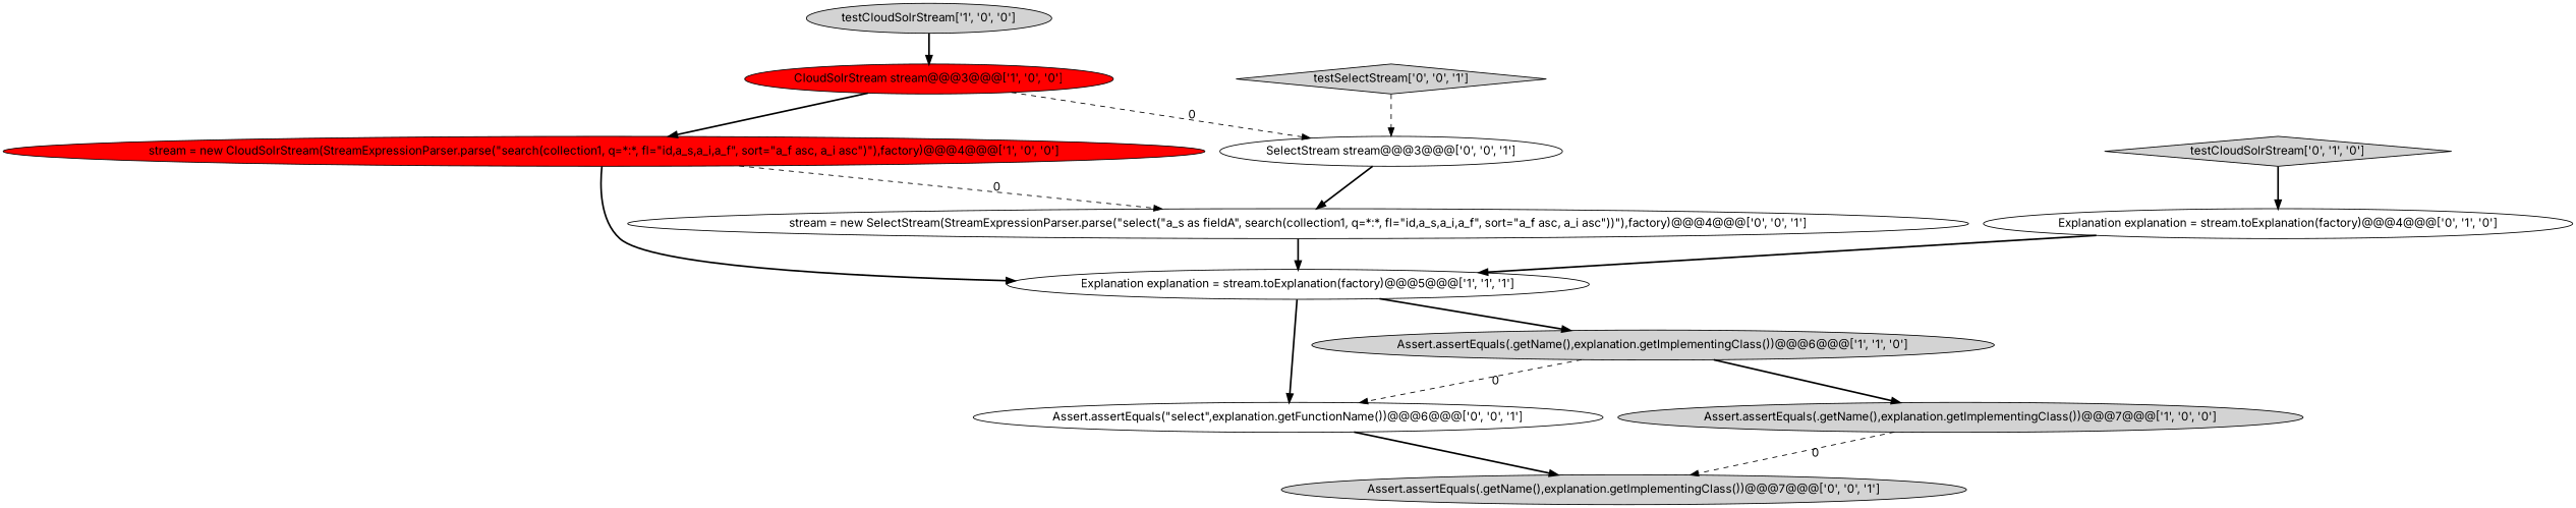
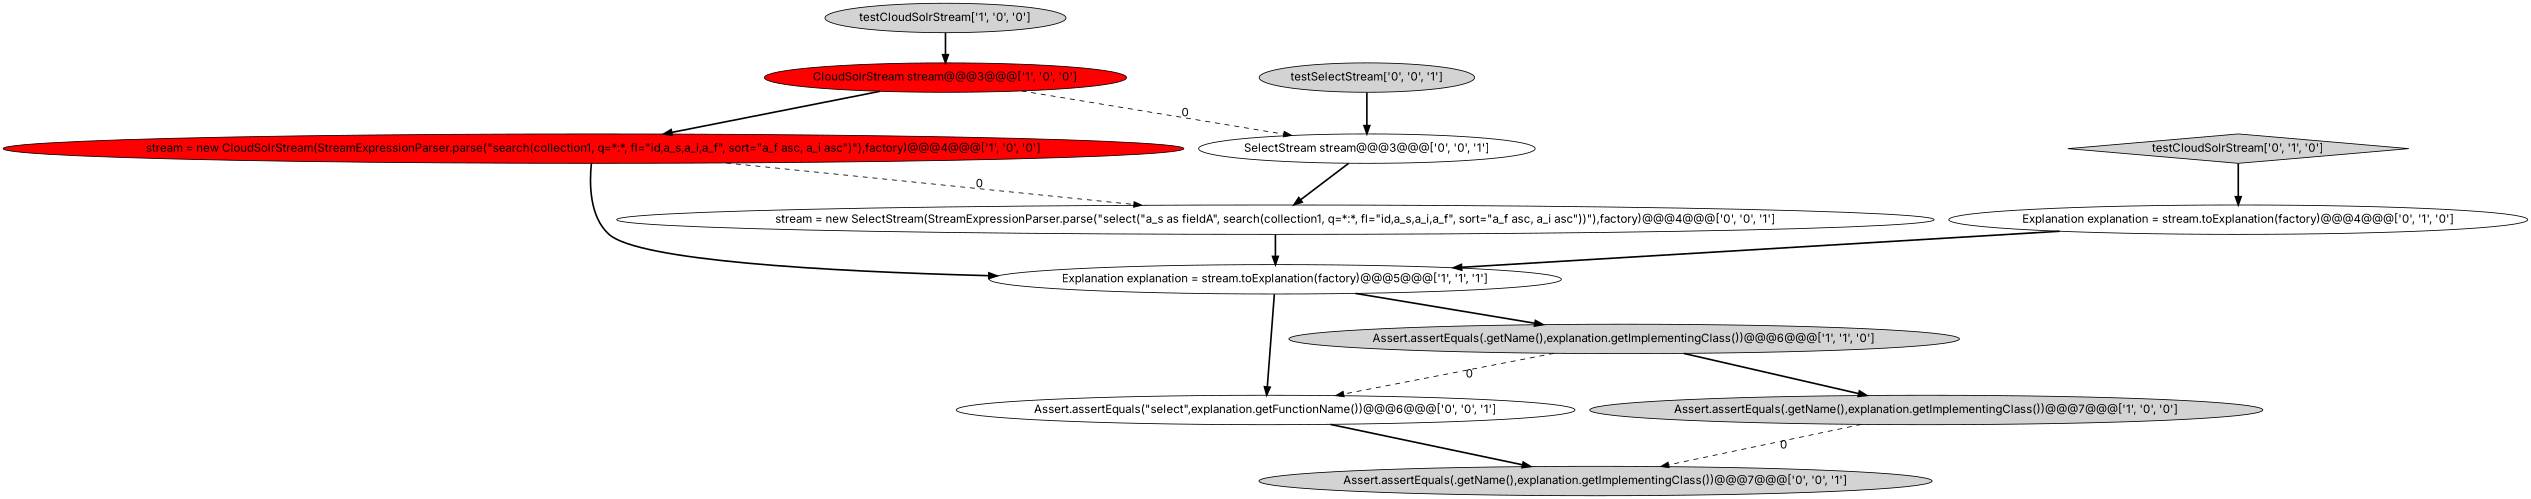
  digraph {
    fontname=Inter
    node [fillcolor=lightgray fontname=Inter shape=ellipse style=filled]
    edge [fontname=Inter style=bold]
    n1 [label="testCloudSolrStream['1', '0', '0']"]
    n2 [fillcolor=red label="CloudSolrStream stream@@@3@@@['1', '0', '0']"]
    n3 [fillcolor=white label="SelectStream stream@@@3@@@['0', '0', '1']"]
    n4 [fillcolor=red label="stream = new CloudSolrStream(StreamExpressionParser.parse(\"search(collection1, q=*:*, fl=\"id,a_s,a_i,a_f\", sort=\"a_f asc, a_i asc\")\"),factory)@@@4@@@['1', '0', '0']"]
    n5 [fillcolor=white label="stream = new SelectStream(StreamExpressionParser.parse(\"select(\"a_s as fieldA\", search(collection1, q=*:*, fl=\"id,a_s,a_i,a_f\", sort=\"a_f asc, a_i asc\"))\"),factory)@@@4@@@['0', '0', '1']"]
    n6 [fillcolor=white label="Explanation explanation = stream.toExplanation(factory)@@@5@@@['1', '1', '1']"]
    n7 [fillcolor=white label="Assert.assertEquals(\"select\",explanation.getFunctionName())@@@6@@@['0', '0', '1']"]
    n8 [label="Assert.assertEquals(.getName(),explanation.getImplementingClass())@@@6@@@['1', '1', '0']"]
    n9 [label="Assert.assertEquals(.getName(),explanation.getImplementingClass())@@@7@@@['0', '0', '1']"]
    n10 [label="testCloudSolrStream['0', '1', '0']" shape=diamond]
    n11 [fillcolor=white label="Explanation explanation = stream.toExplanation(factory)@@@4@@@['0', '1', '0']"]
    n12 [label="Assert.assertEquals(.getName(),explanation.getImplementingClass())@@@7@@@['1', '0', '0']"]
-   n13 [label="testSelectStream['0', '0', '1']" shape=diamond]
+   n13 [label="testSelectStream['0', '0', '1']"]
    n1 -> n2
    n2 -> n3 [label=0 style=dashed]
    n2 -> n4
    n3 -> n5
    n4 -> n5 [label=0 style=dashed]
    n4 -> n6
    n5 -> n6
    n6 -> n7
    n6 -> n8
    n7 -> n9
    n8 -> n7 [label=0 style=dashed]
    n8 -> n12
    n10 -> n11
    n11 -> n6
    n12 -> n9 [label=0 style=dashed]
-   n13 -> n3 [style=dashed]
+   n13 -> n3
  }
